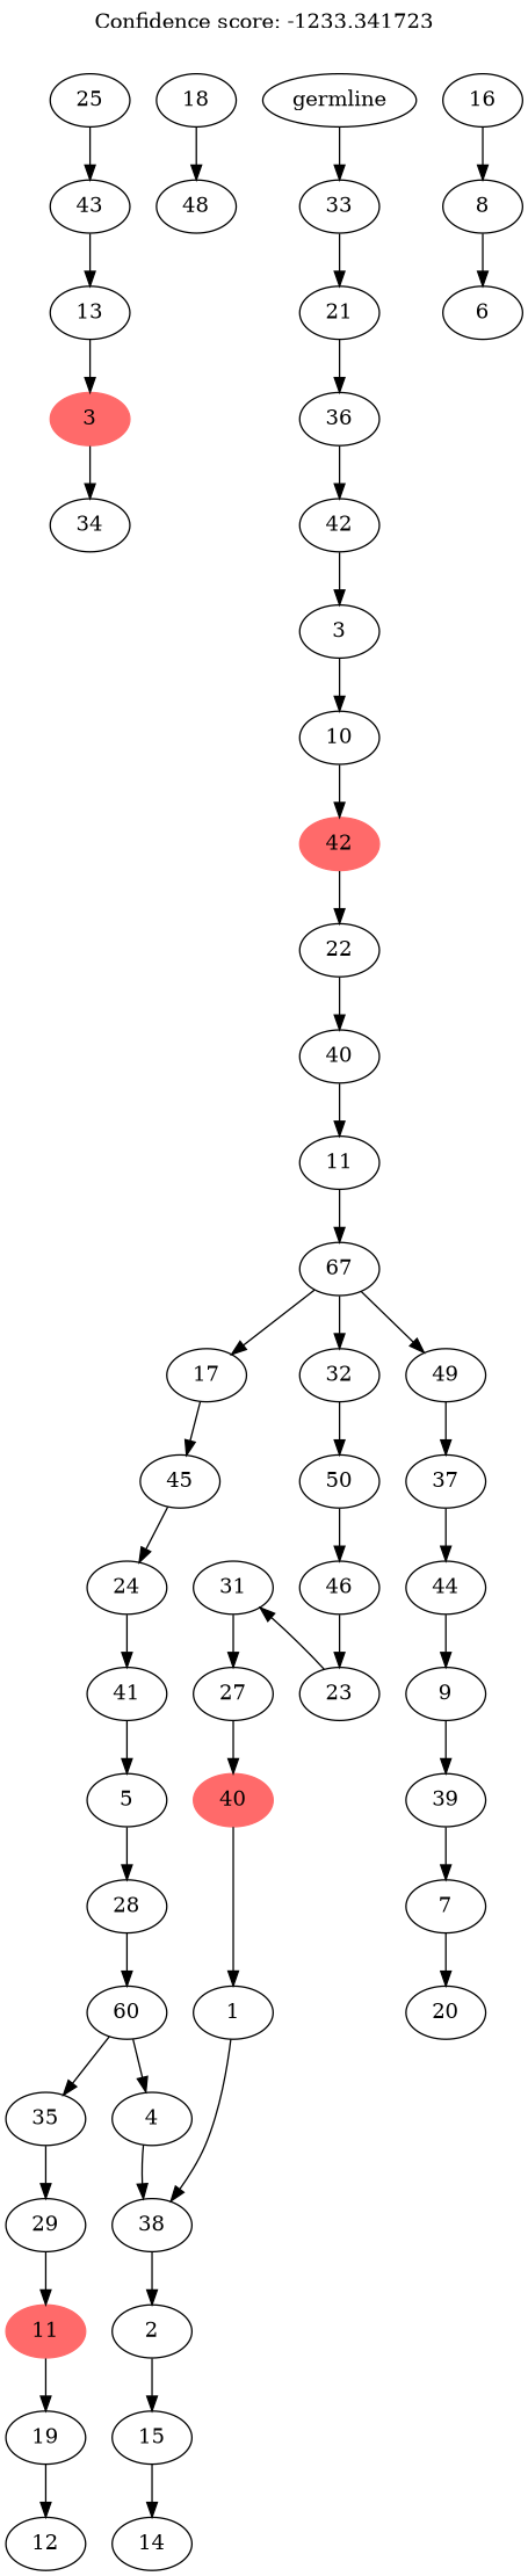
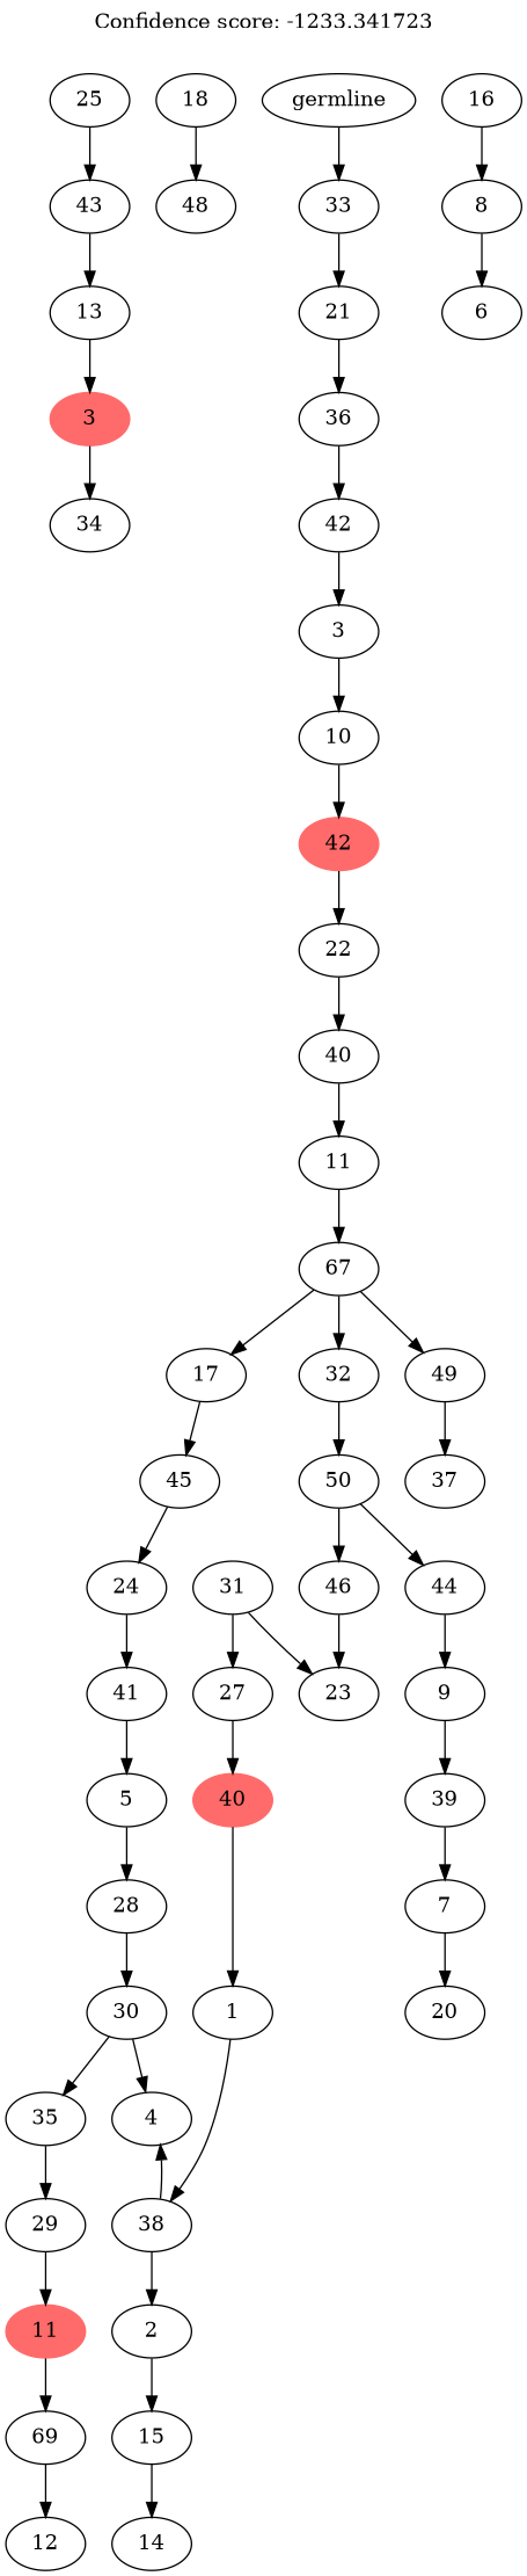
  digraph {
    label="Confidence score: -1233.341723"
    labelloc=t
    n1 [color=indianred1 label=3 style=filled]
    n2 [label=34]
    n3 [label=13]
    n4 [label=43]
    n5 [label=25]
    n6 [label=48]
    n7 [label=18]
-   n8 [label=19]
+   n8 [label=69]
    n9 [label=12]
    n10 [color=indianred1 label=11 style=filled]
    n11 [label=29]
    n12 [label=35]
    n13 [label=15]
    n14 [label=14]
    n15 [label=2]
    n16 [label=38]
    n17 [label=4]
-   n18 [label=60]
+   n18 [label=30]
    n19 [label=28]
    n20 [label=5]
    n21 [label=41]
    n22 [label=24]
    n23 [label=45]
    n24 [label=17]
    n25 [label=8]
    n26 [label=6]
    n27 [label=16]
    n28 [label=1]
    n29 [color=indianred1 label=40 style=filled]
    n30 [label=27]
    n31 [label=31]
    n32 [label=23]
    n33 [label=46]
    n34 [label=50]
    n35 [label=32]
    n36 [label=7]
    n37 [label=20]
    n38 [label=39]
    n39 [label=9]
    n40 [label=44]
    n41 [label=37]
    n42 [label=49]
    n43 [label=67]
    n44 [label=11]
    n45 [label=40]
    n46 [label=22]
    n47 [color=indianred1 label=42 style=filled]
    n48 [label=10]
    n49 [label=3]
    n50 [label=42]
    n51 [label=36]
    n52 [label=21]
    n53 [label=33]
    n54 [label=germline]
    n1 -> n2
    n3 -> n1
    n4 -> n3
    n5 -> n4
    n7 -> n6
    n8 -> n9
    n10 -> n8
    n11 -> n10
    n12 -> n11
    n13 -> n14
    n15 -> n13
    n16 -> n15
-   n17 -> n16
+   n16 -> n17
    n18 -> n12
    n18 -> n17
    n19 -> n18
    n20 -> n19
    n21 -> n20
    n22 -> n21
    n23 -> n22
    n24 -> n23
    n25 -> n26
    n27 -> n25
    n28 -> n16
    n29 -> n28
    n30 -> n29
    n31 -> n30
-   n32 -> n31
+   n31 -> n32
    n33 -> n32
    n34 -> n33
    n35 -> n34
    n36 -> n37
    n38 -> n36
    n39 -> n38
    n40 -> n39
-   n41 -> n40
+   n34 -> n40
    n42 -> n41
    n43 -> n24
    n43 -> n35
    n43 -> n42
    n44 -> n43
    n45 -> n44
    n46 -> n45
    n47 -> n46
    n48 -> n47
    n49 -> n48
    n50 -> n49
    n51 -> n50
    n52 -> n51
    n53 -> n52
    n54 -> n53
  }
